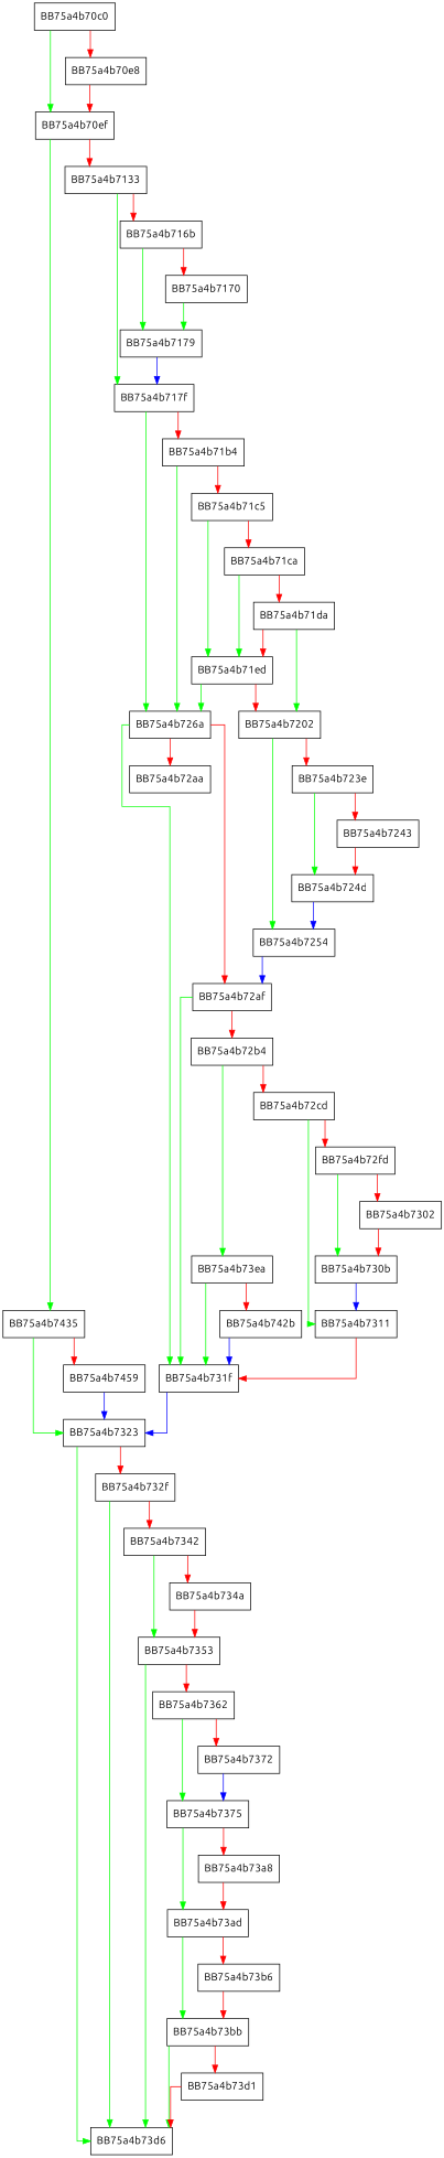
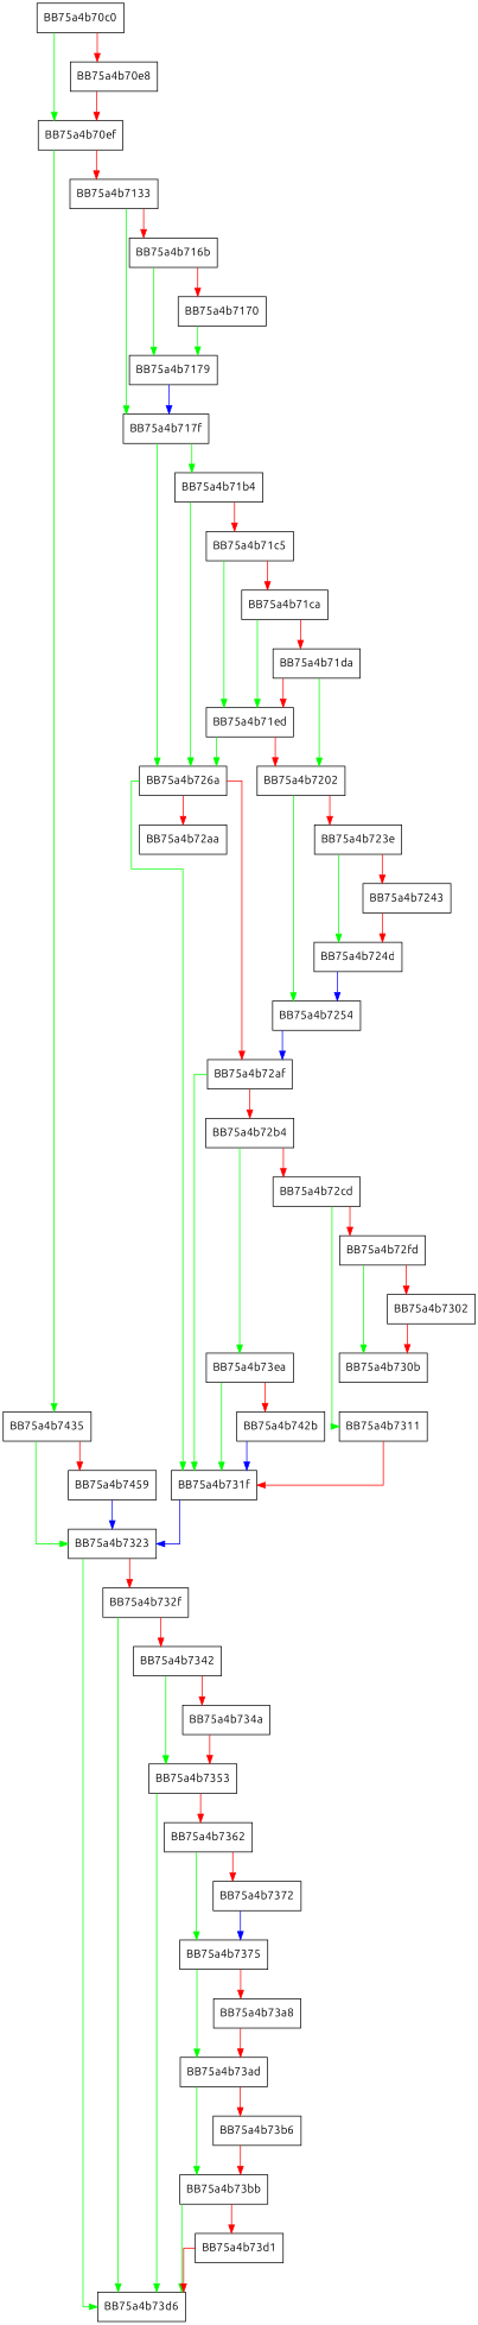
  digraph {
    fontname=Ubuntu
    splines=ortho
    node [fontname=Ubuntu shape=box]
    edge [color=red fontname=Ubuntu]
    BB75a4b70c0
    BB75a4b70ef
    BB75a4b70e8
    BB75a4b7435
    BB75a4b7133
    BB75a4b7323
    BB75a4b7459
    BB75a4b717f
    BB75a4b716b
    BB75a4b73d6
    BB75a4b732f
    BB75a4b726a
    BB75a4b71b4
    BB75a4b7179
    BB75a4b7170
    BB75a4b731f
    BB75a4b72aa
    BB75a4b72af
    BB75a4b71c5
    BB75a4b71ed
    BB75a4b71ca
    BB75a4b7202
    BB75a4b71da
    BB75a4b7254
    BB75a4b723e
    BB75a4b724d
    BB75a4b7243
    BB75a4b72b4
    BB75a4b73ea
    BB75a4b72cd
    BB75a4b742b
    BB75a4b7311
    BB75a4b72fd
    BB75a4b730b
    BB75a4b7302
    BB75a4b7342
    BB75a4b7353
    BB75a4b734a
    BB75a4b7362
    BB75a4b7375
    BB75a4b7372
    BB75a4b73ad
    BB75a4b73a8
    BB75a4b73bb
    BB75a4b73b6
    BB75a4b73d1
    BB75a4b70c0 -> BB75a4b70ef [color=green]
    BB75a4b70c0 -> BB75a4b70e8
    BB75a4b70ef -> BB75a4b7435 [color=green]
    BB75a4b70ef -> BB75a4b7133
    BB75a4b70e8 -> BB75a4b70ef
    BB75a4b7435 -> BB75a4b7323 [color=green]
    BB75a4b7435 -> BB75a4b7459
    BB75a4b7133 -> BB75a4b717f [color=green]
    BB75a4b7133 -> BB75a4b716b
    BB75a4b7323 -> BB75a4b73d6 [color=green]
    BB75a4b7323 -> BB75a4b732f
    BB75a4b7459 -> BB75a4b7323 [color=blue]
    BB75a4b717f -> BB75a4b726a [color=green]
-   BB75a4b717f -> BB75a4b71b4
+   BB75a4b717f -> BB75a4b71b4 [color=green]
    BB75a4b716b -> BB75a4b7179 [color=green]
    BB75a4b716b -> BB75a4b7170
    BB75a4b732f -> BB75a4b73d6 [color=green]
    BB75a4b732f -> BB75a4b7342
    BB75a4b726a -> BB75a4b731f [color=green]
    BB75a4b726a -> BB75a4b72aa
    BB75a4b726a -> BB75a4b72af
    BB75a4b71b4 -> BB75a4b726a [color=green]
    BB75a4b71b4 -> BB75a4b71c5
    BB75a4b7179 -> BB75a4b717f [color=blue]
    BB75a4b7170 -> BB75a4b7179 [color=green]
    BB75a4b731f -> BB75a4b7323 [color=blue]
    BB75a4b72af -> BB75a4b731f [color=green]
    BB75a4b72af -> BB75a4b72b4
    BB75a4b71c5 -> BB75a4b71ed [color=green]
    BB75a4b71c5 -> BB75a4b71ca
    BB75a4b71ed -> BB75a4b726a [color=green]
    BB75a4b71ed -> BB75a4b7202
    BB75a4b71ca -> BB75a4b71ed [color=green]
    BB75a4b71ca -> BB75a4b71da
    BB75a4b7202 -> BB75a4b7254 [color=green]
    BB75a4b7202 -> BB75a4b723e
    BB75a4b71da -> BB75a4b71ed
    BB75a4b71da -> BB75a4b7202 [color=green]
    BB75a4b7254 -> BB75a4b72af [color=blue]
    BB75a4b723e -> BB75a4b724d [color=green]
    BB75a4b723e -> BB75a4b7243
    BB75a4b724d -> BB75a4b7254 [color=blue]
    BB75a4b7243 -> BB75a4b724d
    BB75a4b72b4 -> BB75a4b73ea [color=green]
    BB75a4b72b4 -> BB75a4b72cd
    BB75a4b73ea -> BB75a4b731f [color=green]
    BB75a4b73ea -> BB75a4b742b
    BB75a4b72cd -> BB75a4b7311 [color=green]
    BB75a4b72cd -> BB75a4b72fd
    BB75a4b742b -> BB75a4b731f [color=blue]
    BB75a4b7311 -> BB75a4b731f
    BB75a4b72fd -> BB75a4b730b [color=green]
    BB75a4b72fd -> BB75a4b7302
-   BB75a4b730b -> BB75a4b7311 [color=blue]
    BB75a4b7302 -> BB75a4b730b
    BB75a4b7342 -> BB75a4b7353 [color=green]
    BB75a4b7342 -> BB75a4b734a
    BB75a4b7353 -> BB75a4b73d6 [color=green]
    BB75a4b7353 -> BB75a4b7362
    BB75a4b734a -> BB75a4b7353
    BB75a4b7362 -> BB75a4b7375 [color=green]
    BB75a4b7362 -> BB75a4b7372
    BB75a4b7375 -> BB75a4b73ad [color=green]
    BB75a4b7375 -> BB75a4b73a8
    BB75a4b7372 -> BB75a4b7375 [color=blue]
    BB75a4b73ad -> BB75a4b73bb [color=green]
    BB75a4b73ad -> BB75a4b73b6
    BB75a4b73a8 -> BB75a4b73ad
    BB75a4b73bb -> BB75a4b73d6 [color=green]
    BB75a4b73bb -> BB75a4b73d1
    BB75a4b73b6 -> BB75a4b73bb
    BB75a4b73d1 -> BB75a4b73d6
  }
